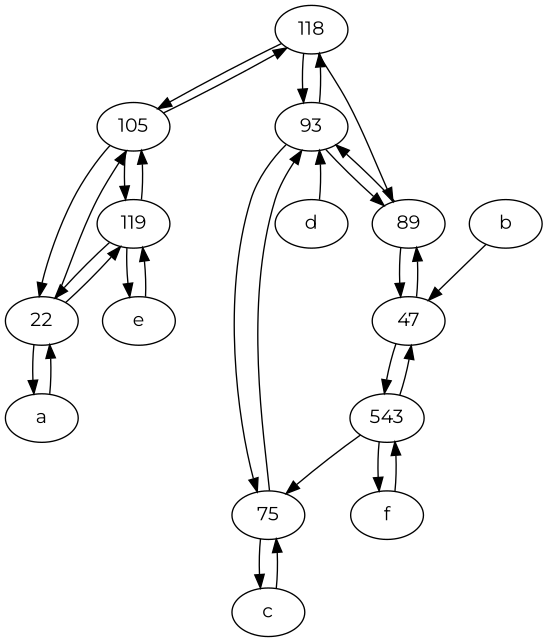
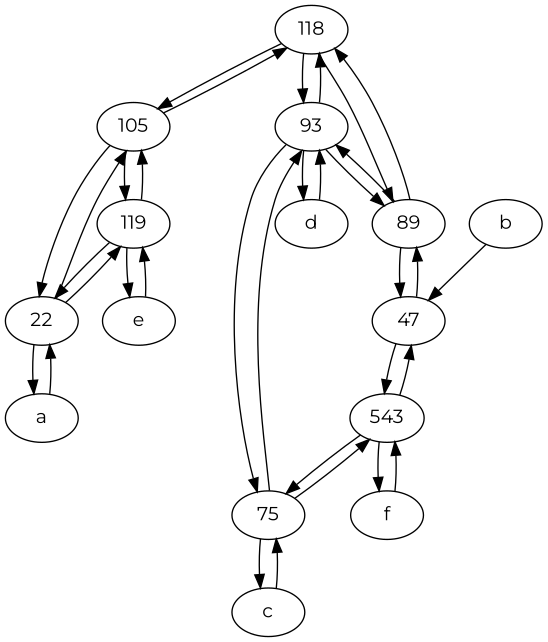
  digraph {
    fontname=Montserrat
    node [fontname=Montserrat]
    edge [fontname=Montserrat]
    118
    105
    n3 [label=93]
    n4 [label=89]
    22
    119
    n7 [label=75]
    d
    47
    a
    e
    n12 [label=543]
    c
    f
    b
    118 -> 105
    118 -> n3
    118 -> n4
    105 -> 118
    105 -> 22
    105 -> 119
    n3 -> 118
    n3 -> n4
    n3 -> n7
+   n3 -> d
+   n4 -> 118
    n4 -> n3
    n4 -> 47
    22 -> 105
    22 -> 119
    22 -> a
    119 -> 105
    119 -> 22
    119 -> e
    n7 -> n3
+   n7 -> n12
    n7 -> c
    d -> n3
    47 -> n4
    47 -> n12
    a -> 22
    e -> 119
    n12 -> n7
    n12 -> 47
    n12 -> f
    c -> n7
    f -> n12
    b -> 47
  }
